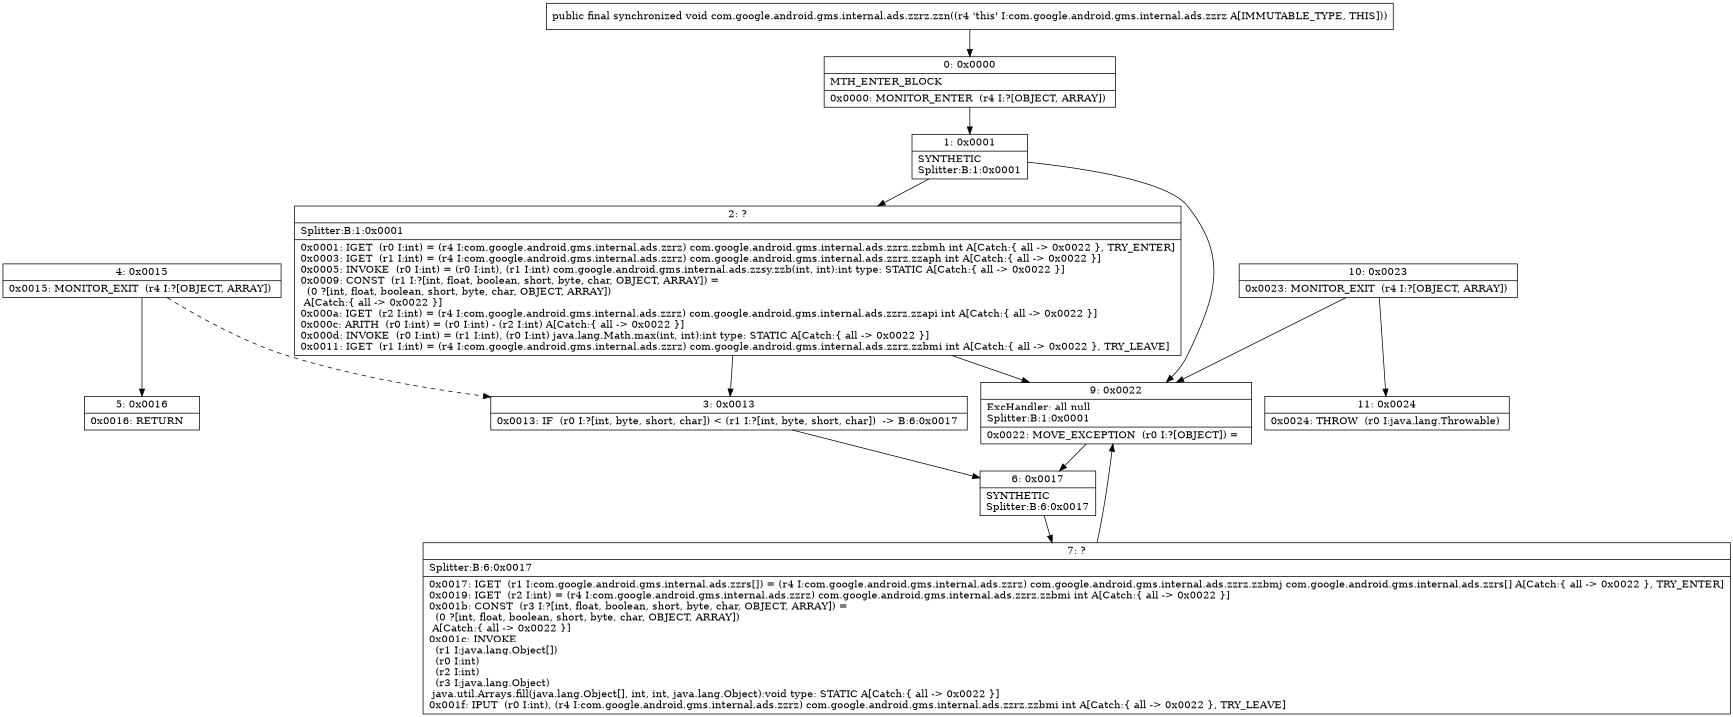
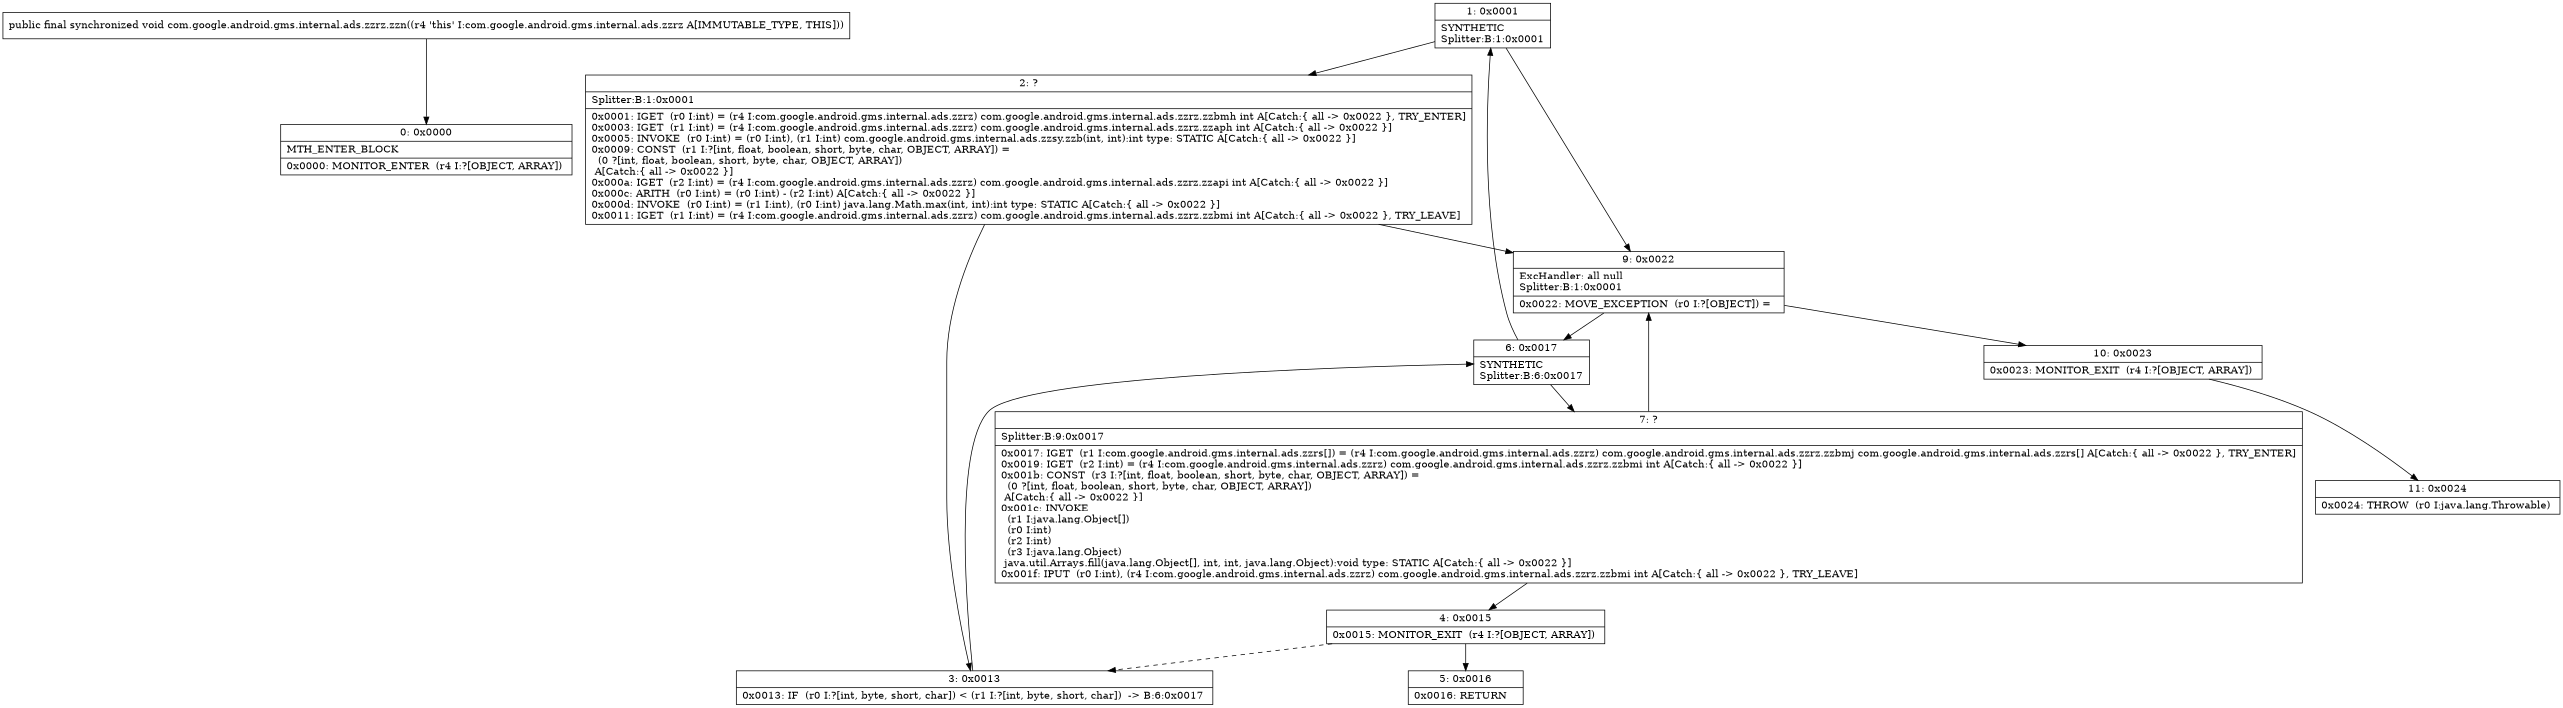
  digraph {
    node [shape=record]
    n1 [label="{0\:\ 0x0000|MTH_ENTER_BLOCK\l|0x0000: MONITOR_ENTER  (r4 I:?[OBJECT, ARRAY]) \l}"]
    n2 [label="{1\:\ 0x0001|SYNTHETIC\lSplitter:B:1:0x0001\l}"]
    n3 [label="{2\:\ ?|Splitter:B:1:0x0001\l|0x0001: IGET  (r0 I:int) = (r4 I:com.google.android.gms.internal.ads.zzrz) com.google.android.gms.internal.ads.zzrz.zzbmh int A[Catch:\{ all \-\> 0x0022 \}, TRY_ENTER]\l0x0003: IGET  (r1 I:int) = (r4 I:com.google.android.gms.internal.ads.zzrz) com.google.android.gms.internal.ads.zzrz.zzaph int A[Catch:\{ all \-\> 0x0022 \}]\l0x0005: INVOKE  (r0 I:int) = (r0 I:int), (r1 I:int) com.google.android.gms.internal.ads.zzsy.zzb(int, int):int type: STATIC A[Catch:\{ all \-\> 0x0022 \}]\l0x0009: CONST  (r1 I:?[int, float, boolean, short, byte, char, OBJECT, ARRAY]) = \l  (0 ?[int, float, boolean, short, byte, char, OBJECT, ARRAY])\l A[Catch:\{ all \-\> 0x0022 \}]\l0x000a: IGET  (r2 I:int) = (r4 I:com.google.android.gms.internal.ads.zzrz) com.google.android.gms.internal.ads.zzrz.zzapi int A[Catch:\{ all \-\> 0x0022 \}]\l0x000c: ARITH  (r0 I:int) = (r0 I:int) \- (r2 I:int) A[Catch:\{ all \-\> 0x0022 \}]\l0x000d: INVOKE  (r0 I:int) = (r1 I:int), (r0 I:int) java.lang.Math.max(int, int):int type: STATIC A[Catch:\{ all \-\> 0x0022 \}]\l0x0011: IGET  (r1 I:int) = (r4 I:com.google.android.gms.internal.ads.zzrz) com.google.android.gms.internal.ads.zzrz.zzbmi int A[Catch:\{ all \-\> 0x0022 \}, TRY_LEAVE]\l}"]
    n4 [label="{9\:\ 0x0022|ExcHandler: all null\lSplitter:B:1:0x0001\l|0x0022: MOVE_EXCEPTION  (r0 I:?[OBJECT]) =  \l}"]
    n5 [label="{3\:\ 0x0013|0x0013: IF  (r0 I:?[int, byte, short, char]) \< (r1 I:?[int, byte, short, char])  \-\> B:6:0x0017 \l}"]
    n6 [label="{6\:\ 0x0017|SYNTHETIC\lSplitter:B:6:0x0017\l}"]
    n7 [label="{10\:\ 0x0023|0x0023: MONITOR_EXIT  (r4 I:?[OBJECT, ARRAY]) \l}"]
    n8 [label="{4\:\ 0x0015|0x0015: MONITOR_EXIT  (r4 I:?[OBJECT, ARRAY]) \l}"]
    n9 [label="{5\:\ 0x0016|0x0016: RETURN   \l}"]
-   n10 [label="{7\:\ ?|Splitter:B:6:0x0017\l|0x0017: IGET  (r1 I:com.google.android.gms.internal.ads.zzrs[]) = (r4 I:com.google.android.gms.internal.ads.zzrz) com.google.android.gms.internal.ads.zzrz.zzbmj com.google.android.gms.internal.ads.zzrs[] A[Catch:\{ all \-\> 0x0022 \}, TRY_ENTER]\l0x0019: IGET  (r2 I:int) = (r4 I:com.google.android.gms.internal.ads.zzrz) com.google.android.gms.internal.ads.zzrz.zzbmi int A[Catch:\{ all \-\> 0x0022 \}]\l0x001b: CONST  (r3 I:?[int, float, boolean, short, byte, char, OBJECT, ARRAY]) = \l  (0 ?[int, float, boolean, short, byte, char, OBJECT, ARRAY])\l A[Catch:\{ all \-\> 0x0022 \}]\l0x001c: INVOKE  \l  (r1 I:java.lang.Object[])\l  (r0 I:int)\l  (r2 I:int)\l  (r3 I:java.lang.Object)\l java.util.Arrays.fill(java.lang.Object[], int, int, java.lang.Object):void type: STATIC A[Catch:\{ all \-\> 0x0022 \}]\l0x001f: IPUT  (r0 I:int), (r4 I:com.google.android.gms.internal.ads.zzrz) com.google.android.gms.internal.ads.zzrz.zzbmi int A[Catch:\{ all \-\> 0x0022 \}, TRY_LEAVE]\l}"]
+   n10 [label="{7\:\ ?|Splitter:B:9:0x0017\l|0x0017: IGET  (r1 I:com.google.android.gms.internal.ads.zzrs[]) = (r4 I:com.google.android.gms.internal.ads.zzrz) com.google.android.gms.internal.ads.zzrz.zzbmj com.google.android.gms.internal.ads.zzrs[] A[Catch:\{ all \-\> 0x0022 \}, TRY_ENTER]\l0x0019: IGET  (r2 I:int) = (r4 I:com.google.android.gms.internal.ads.zzrz) com.google.android.gms.internal.ads.zzrz.zzbmi int A[Catch:\{ all \-\> 0x0022 \}]\l0x001b: CONST  (r3 I:?[int, float, boolean, short, byte, char, OBJECT, ARRAY]) = \l  (0 ?[int, float, boolean, short, byte, char, OBJECT, ARRAY])\l A[Catch:\{ all \-\> 0x0022 \}]\l0x001c: INVOKE  \l  (r1 I:java.lang.Object[])\l  (r0 I:int)\l  (r2 I:int)\l  (r3 I:java.lang.Object)\l java.util.Arrays.fill(java.lang.Object[], int, int, java.lang.Object):void type: STATIC A[Catch:\{ all \-\> 0x0022 \}]\l0x001f: IPUT  (r0 I:int), (r4 I:com.google.android.gms.internal.ads.zzrz) com.google.android.gms.internal.ads.zzrz.zzbmi int A[Catch:\{ all \-\> 0x0022 \}, TRY_LEAVE]\l}"]
    n11 [label="{11\:\ 0x0024|0x0024: THROW  (r0 I:java.lang.Throwable) \l}"]
    n12 [label="{public final synchronized void com.google.android.gms.internal.ads.zzrz.zzn((r4 'this' I:com.google.android.gms.internal.ads.zzrz A[IMMUTABLE_TYPE, THIS])) }"]
-   n1 -> n2
+   n6 -> n2
    n2 -> n3
    n2 -> n4
    n3 -> n4
    n3 -> n5
    n4 -> n6
-   n7 -> n4
+   n4 -> n7
    n5 -> n6
    n6 -> n10
    n7 -> n11
    n8 -> n5 [style=dashed]
    n8 -> n9
    n10 -> n4
+   n10 -> n8
    n12 -> n1
  }
